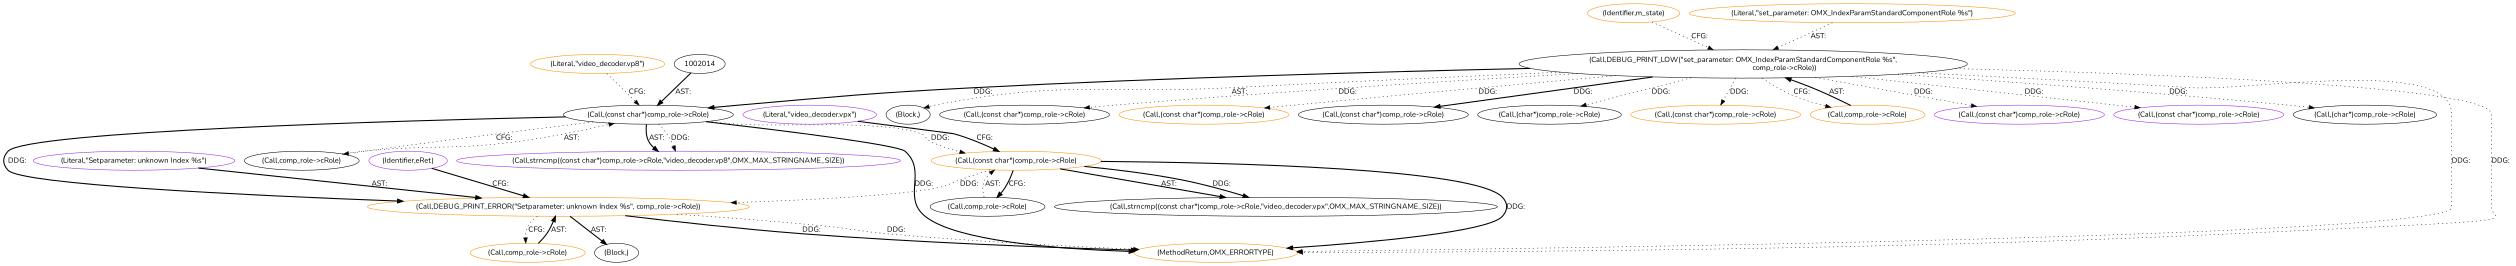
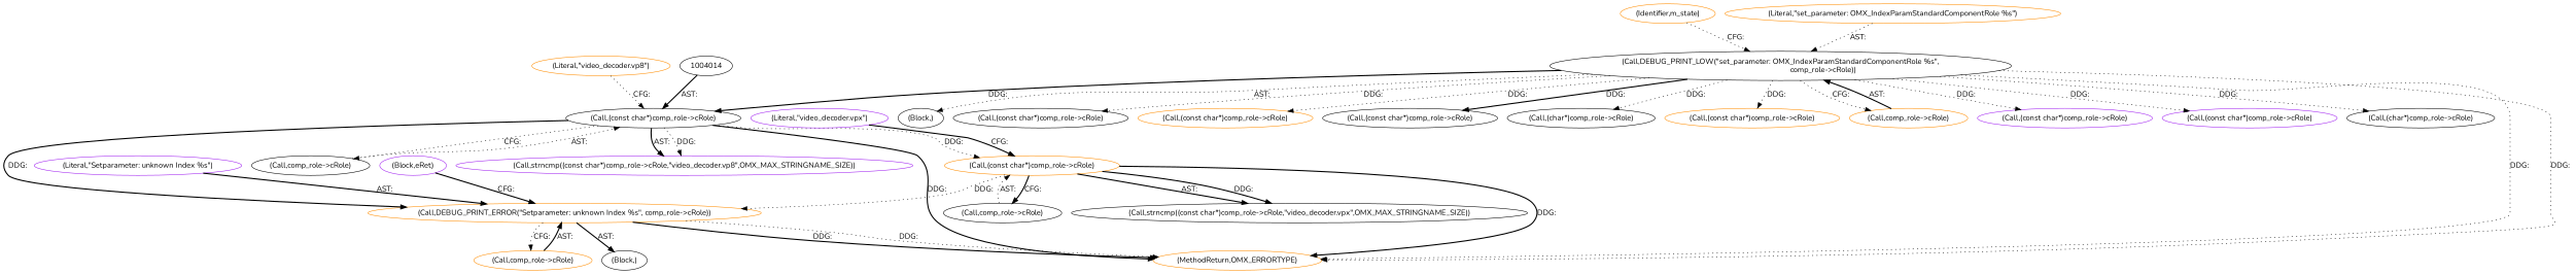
  digraph {
    fontname=Nunito
    node [color=black fontname=Nunito]
    edge [fontname=Nunito style=dotted]
    n1 [color=darkorange label="(Call,DEBUG_PRINT_ERROR(\"Setparameter: unknown Index %s\", comp_role->cRole))"]
    n2 [color=darkorange label="(Call,comp_role->cRole)"]
    n3 [label="(Block,)"]
    n4 [color=darkorange label="(MethodReturn,OMX_ERRORTYPE)"]
    n5 [label="(Call,(const char*)comp_role->cRole)"]
    n6 [color=darkorange label="(Call,(const char*)comp_role->cRole)"]
    n7 [color=purple label="(Call,strncmp((const char*)comp_role->cRole,\"video_decoder.vp8\",OMX_MAX_STRINGNAME_SIZE))"]
    n8 [label="(Call,comp_role->cRole)"]
    n9 [label="(Call,comp_role->cRole)"]
    n10 [label="(Call,strncmp((const char*)comp_role->cRole,\"video_decoder.vpx\",OMX_MAX_STRINGNAME_SIZE))"]
    n11 [label="(Call,DEBUG_PRINT_LOW(\"set_parameter: OMX_IndexParamStandardComponentRole %s\",\n                                          comp_role->cRole))"]
    n12 [label="(Block,)"]
    n13 [label="(Call,(const char*)comp_role->cRole)"]
    n14 [color=darkorange label="(Call,(const char*)comp_role->cRole)"]
    n15 [label="(Call,(const char*)comp_role->cRole)"]
    n16 [label="(Call,(char*)comp_role->cRole)"]
    n17 [color=darkorange label="(Call,(const char*)comp_role->cRole)"]
    n18 [color=darkorange label="(Call,comp_role->cRole)"]
    n19 [color=purple label="(Call,(const char*)comp_role->cRole)"]
    n20 [color=purple label="(Call,(const char*)comp_role->cRole)"]
    n21 [label="(Call,(char*)comp_role->cRole)"]
    n22 [color=purple label="(Literal,\"video_decoder.vpx\")"]
    n23 [color=purple label="(Literal,\"Setparameter: unknown Index %s\")"]
    n24 [color=darkorange label="(Literal,\"video_decoder.vp8\")"]
    n25 [color=darkorange label="(Identifier,m_state)"]
    n26 [color=darkorange label="(Literal,\"set_parameter: OMX_IndexParamStandardComponentRole %s\")"]
-   n27 [color=purple label="(Identifier,eRet)"]
-   1002014
+   n27 [color=purple label="(Block,eRet)"]
+   1002014 [label=1004014]
    n1 -> n2 [label="CFG: "]
    n1 -> n3 [label="AST: " style=bold]
    n1 -> n4 [label="DDG: " style=bold]
    n1 -> n4 [label="DDG: "]
    n2 -> n1 [label="AST: " style=bold]
    n5 -> n1 [label="DDG: " style=bold]
    n5 -> n4 [label="DDG: " style=bold]
    n5 -> n6 [label="DDG: "]
    n5 -> n7 [label="AST: " style=bold]
    n5 -> n7 [label="DDG: "]
    n5 -> n8 [label="CFG: "]
    n6 -> n1 [label="DDG: "]
    n6 -> n4 [label="DDG: " style=bold]
    n6 -> n9 [label="CFG: " style=bold]
    n6 -> n10 [label="AST: " style=bold]
    n6 -> n10 [label="DDG: " style=bold]
    n8 -> n5 [label="AST: "]
    n9 -> n6 [label="AST: "]
    n11 -> n4 [label="DDG: "]
    n11 -> n4 [label="DDG: "]
    n11 -> n5 [label="DDG: " style=bold]
    n11 -> n12 [label="AST: "]
    n11 -> n13 [label="DDG: "]
    n11 -> n14 [label="DDG: "]
    n11 -> n15 [label="DDG: " style=bold]
    n11 -> n16 [label="DDG: "]
    n11 -> n17 [label="DDG: "]
    n11 -> n18 [label="CFG: "]
    n11 -> n19 [label="DDG: "]
    n11 -> n20 [label="DDG: "]
    n11 -> n21 [label="DDG: "]
    n18 -> n11 [label="AST: " style=bold]
    n22 -> n6 [label="CFG: " style=bold]
    n23 -> n1 [label="AST: " style=bold]
    n24 -> n5 [label="CFG: "]
    n25 -> n11 [label="CFG: "]
    n26 -> n11 [label="AST: "]
    n27 -> n1 [label="CFG: " style=bold]
    1002014 -> n5 [label="AST: " style=bold]
  }
